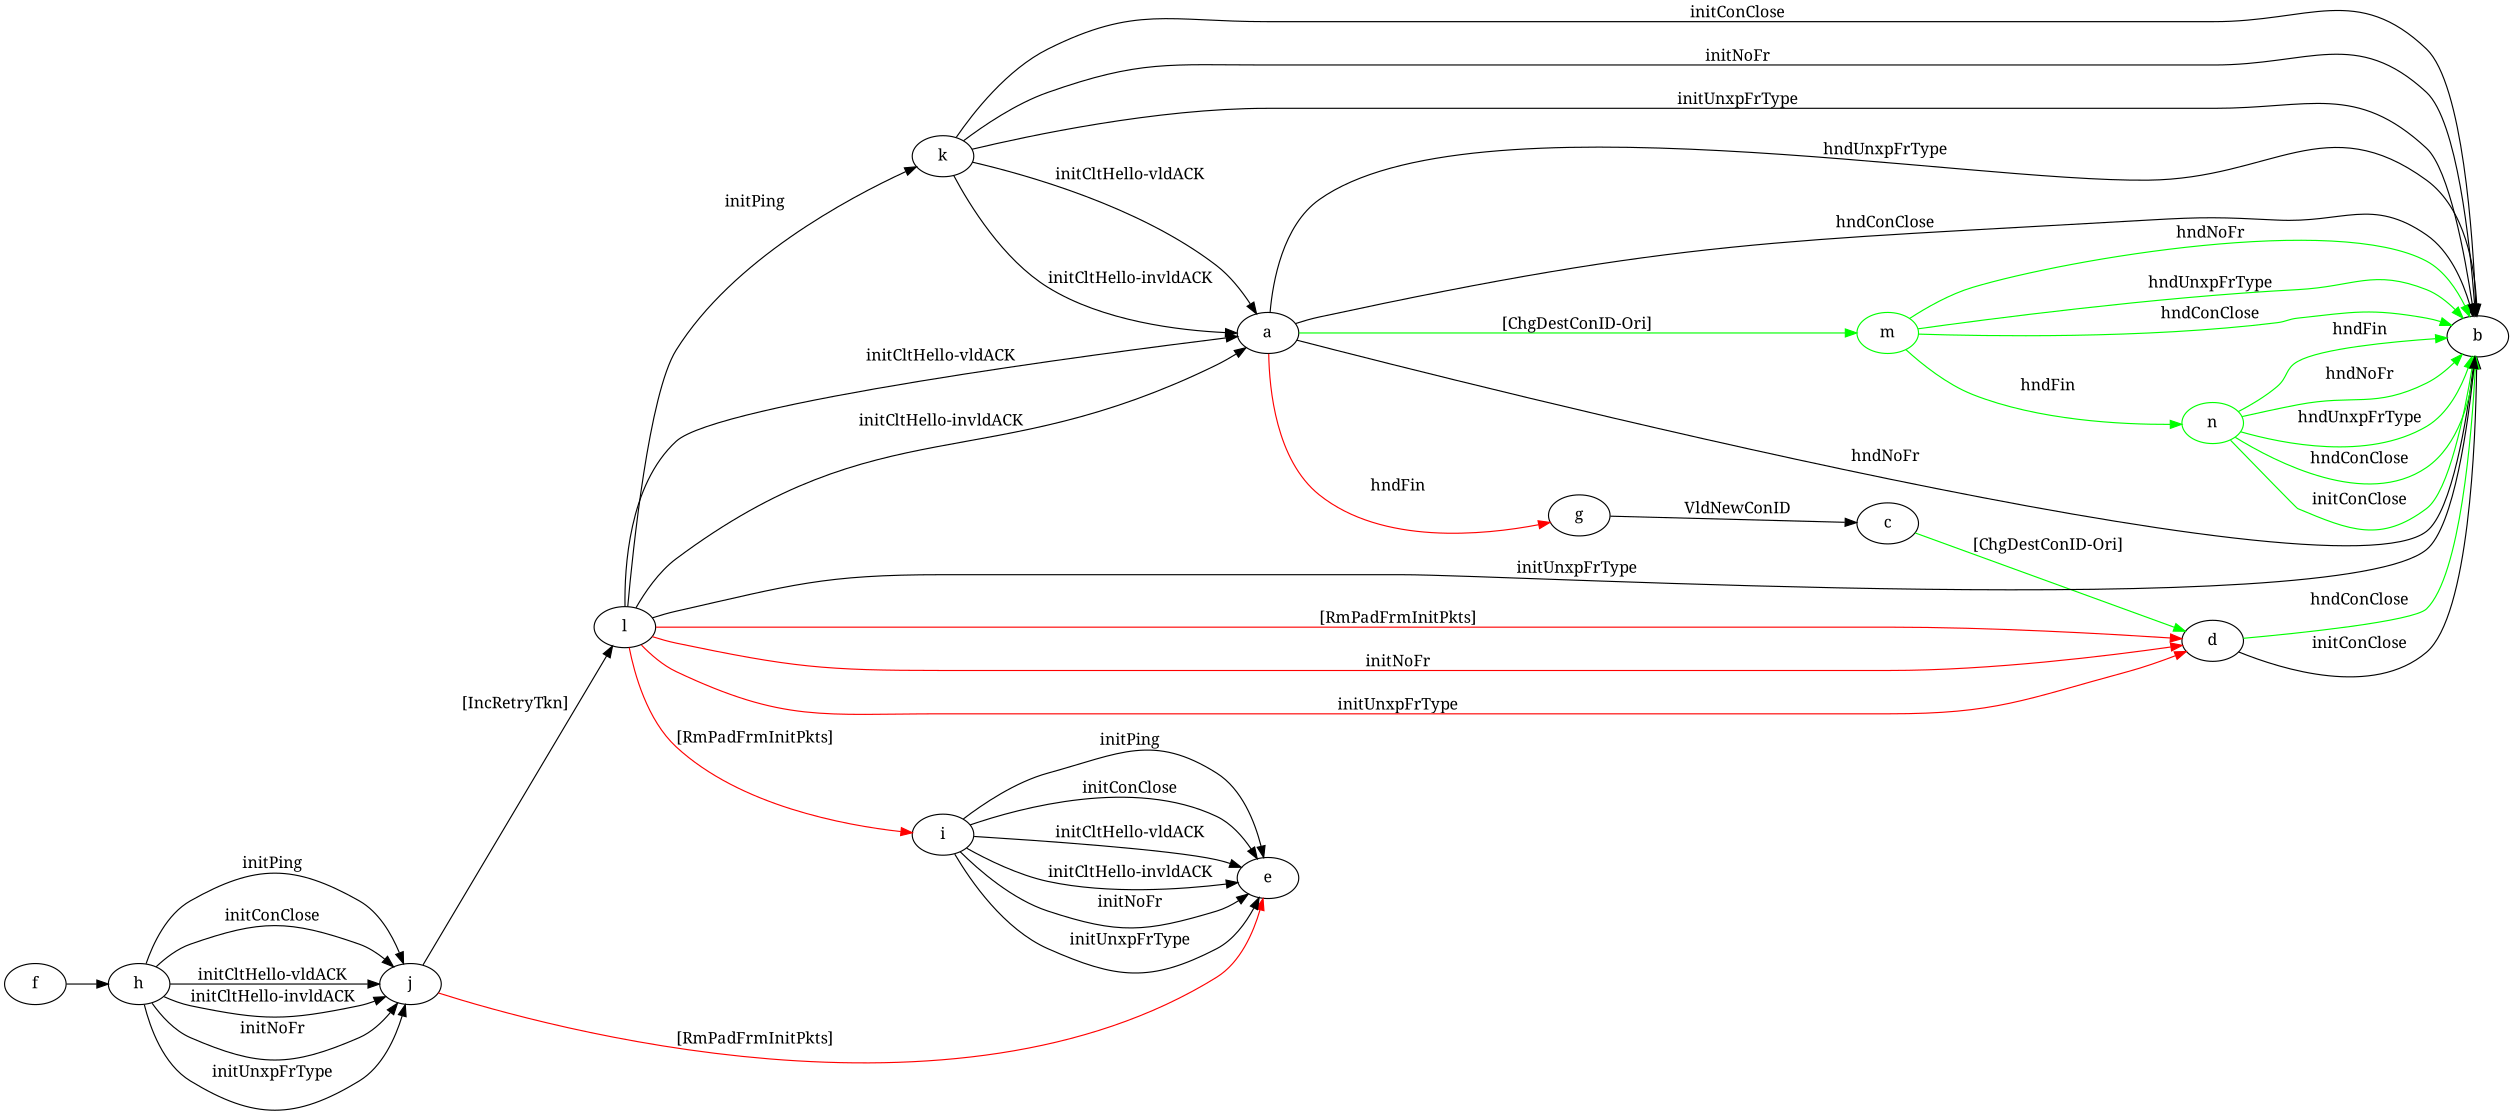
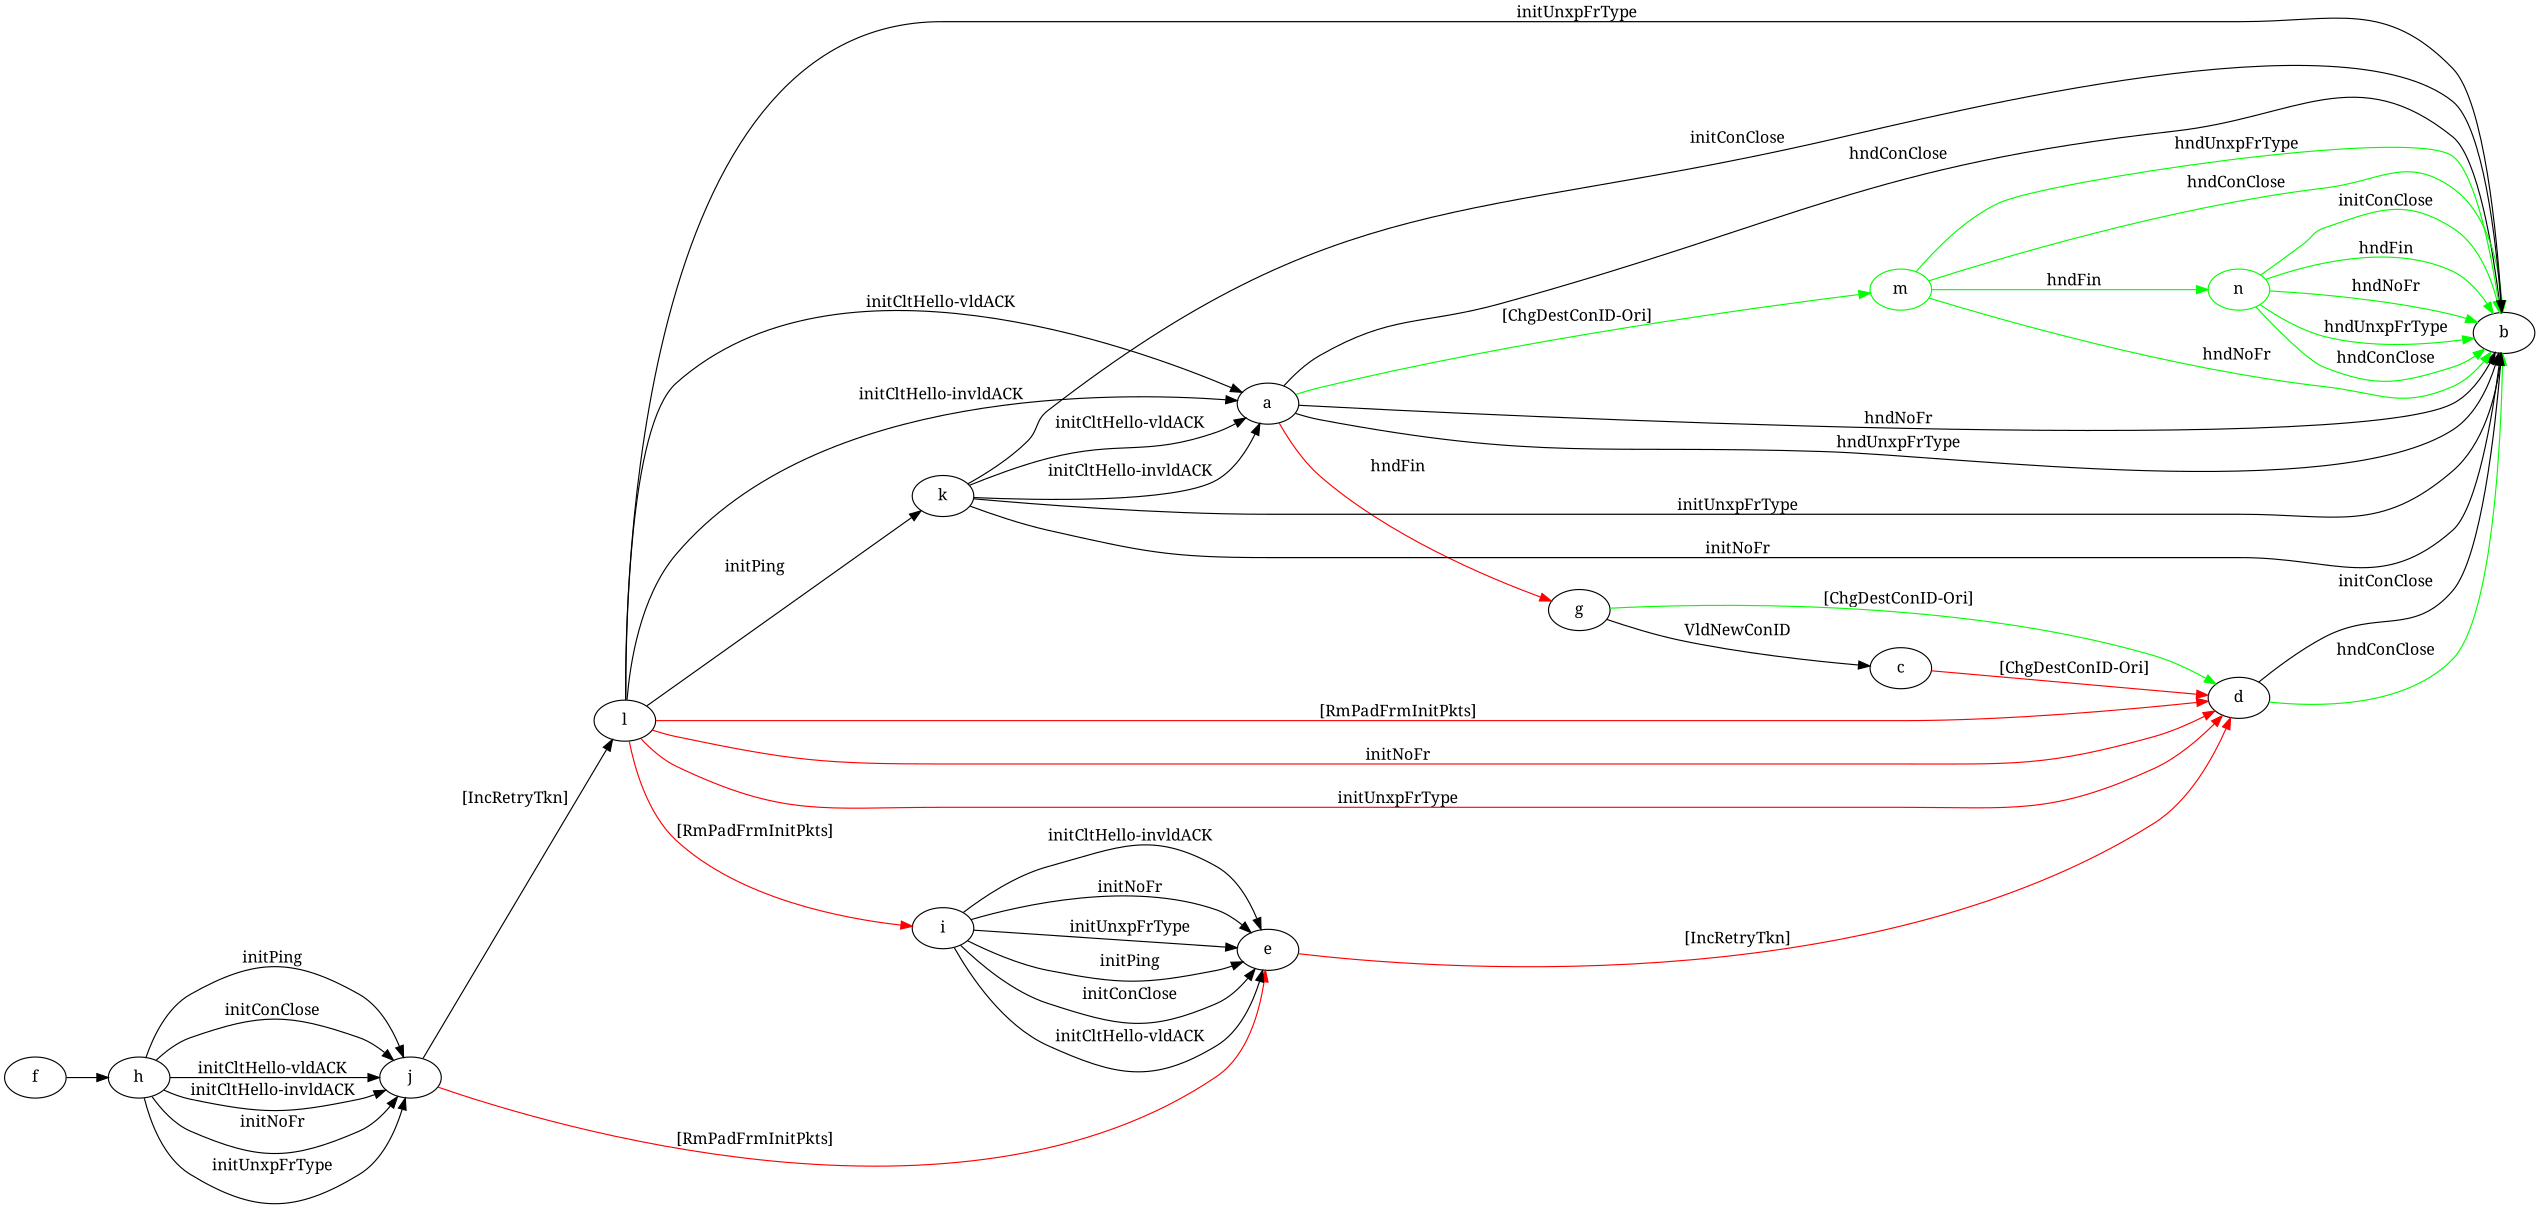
  digraph {
    fontname="Noto Serif"
    rankdir=LR
    node [fontname="Noto Serif"]
    edge [fontname="Noto Serif"]
    a
    b
    g
    m [color=green]
    c
    d
    n [color=green]
    e
    f
    h
    j
    i
    l
    k
    a -> b [label="hndNoFr "]
    a -> b [label="hndUnxpFrType "]
    a -> b [label="hndConClose "]
    a -> g [color=red label="hndFin "]
    a -> m [color=green label="[ChgDestConID-Ori] "]
    g -> c [label="VldNewConID "]
+   g -> d [color=green label="[ChgDestConID-Ori] "]
    m -> b [color=green label="hndNoFr "]
    m -> b [color=green label="hndUnxpFrType "]
    m -> b [color=green label="hndConClose "]
    m -> n [color=green label="hndFin "]
-   c -> d [color=green label="[ChgDestConID-Ori] "]
+   c -> d [color=red label="[ChgDestConID-Ori] "]
    d -> b [label="initConClose "]
    d -> b [color=green label="hndConClose "]
    n -> b [color=green label="initConClose "]
    n -> b [color=green label="hndFin "]
    n -> b [color=green label="hndNoFr "]
    n -> b [color=green label="hndUnxpFrType "]
    n -> b [color=green label="hndConClose "]
+   e -> d [color=red label="[IncRetryTkn] "]
    f -> h
    h -> j [label="initPing "]
    h -> j [label="initConClose "]
    h -> j [label="initCltHello-vldACK "]
    h -> j [label="initCltHello-invldACK "]
    h -> j [label="initNoFr "]
    h -> j [label="initUnxpFrType "]
    j -> e [color=red label="[RmPadFrmInitPkts] "]
    j -> l [label="[IncRetryTkn] "]
    i -> e [label="initPing "]
    i -> e [label="initConClose "]
    i -> e [label="initCltHello-vldACK "]
    i -> e [label="initCltHello-invldACK "]
    i -> e [label="initNoFr "]
    i -> e [label="initUnxpFrType "]
    l -> a [label="initCltHello-vldACK "]
    l -> a [label="initCltHello-invldACK "]
    l -> b [label="initUnxpFrType "]
    l -> d [color=red label="initNoFr "]
    l -> d [color=red label="initUnxpFrType "]
    l -> d [color=red label="[RmPadFrmInitPkts] "]
    l -> i [color=red label="[RmPadFrmInitPkts] "]
    l -> k [label="initPing "]
    k -> a [label="initCltHello-vldACK "]
    k -> a [label="initCltHello-invldACK "]
    k -> b [label="initConClose "]
    k -> b [label="initNoFr "]
    k -> b [label="initUnxpFrType "]
  }
